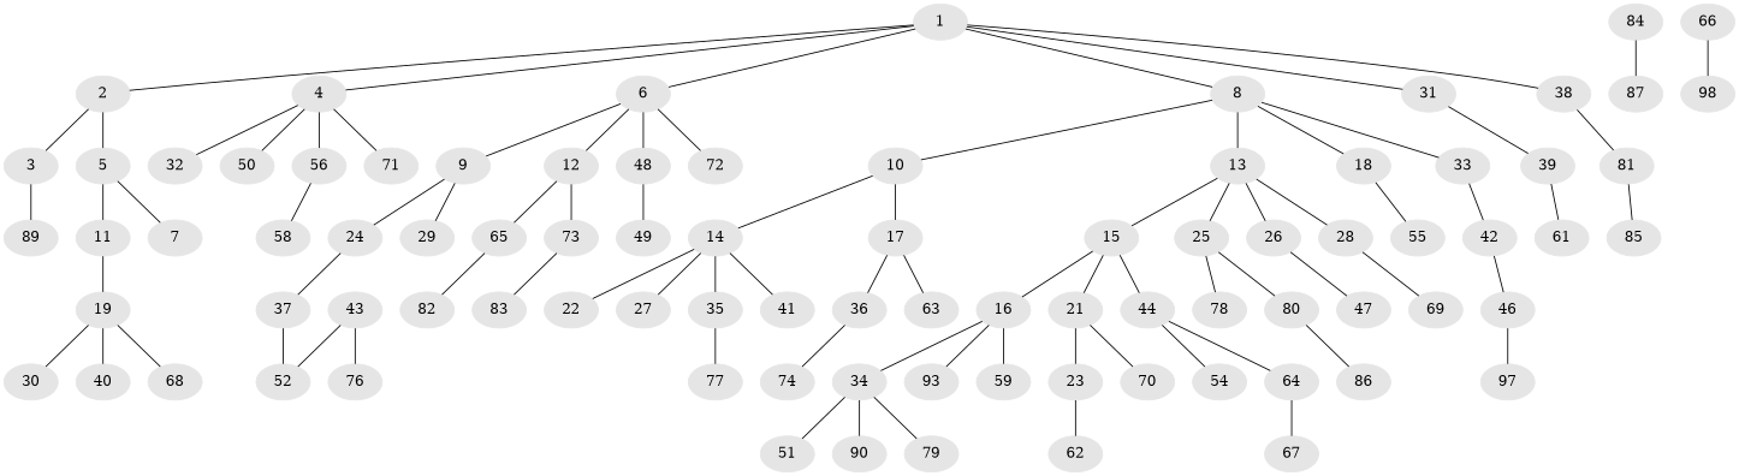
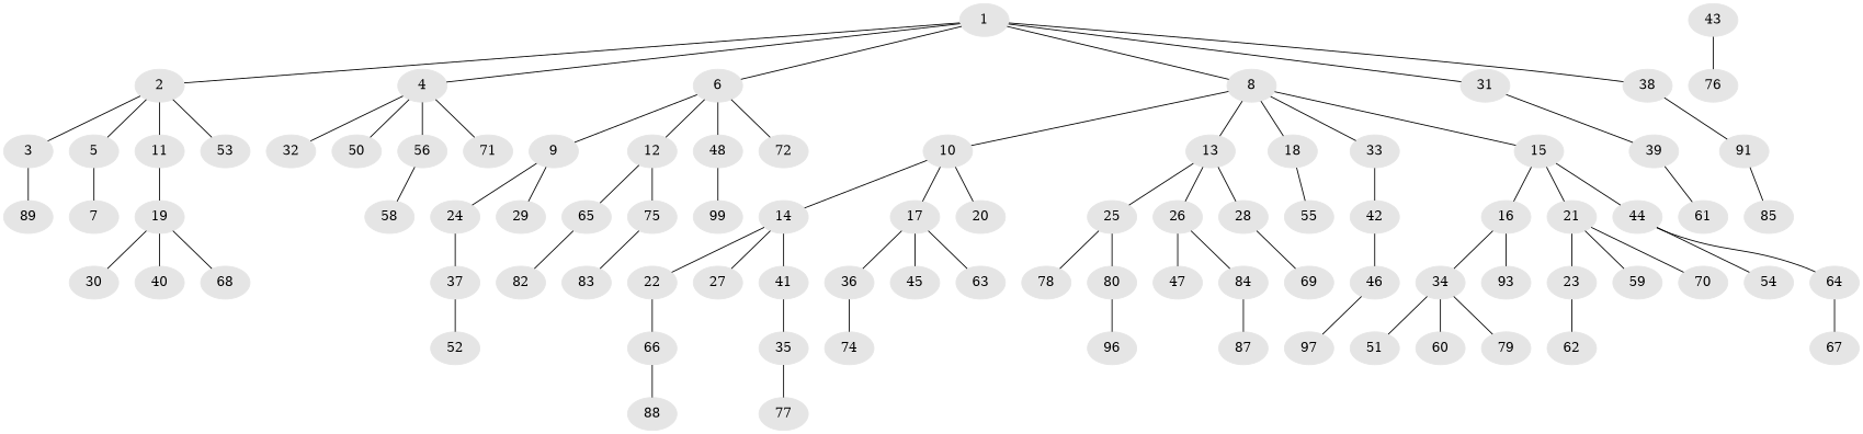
  graph {
    node [color=gray90 style=filled]
    1
    2
    4
    6
    8
    31
    38
    3
    5
    11
+   53
    32
    50
    56
    71
    9
    12
    48
    72
    10
    13
    18
    33
    39
-   81
+   81 [label=91]
    89
    7
    19
    58
    24
    29
    65
-   75 [label=73]
-   49
+   75
+   49 [label=99]
    14
    17
+   20
    15
    25
    26
    28
    55
    42
    37
    22
    27
    35
    41
    36
+   45
    63
    30
    40
    68
    82
    83
    16
    21
    44
    78
    80
    47
    84
    69
    66
    77
    34
    n68 [label=93]
    23
    59
    70
    54
    64
    51
-   60 [label=90]
+   60
    79
    74
    62
-   88 [label=98]
+   88
    52
-   86
+   86 [label=96]
    87
    61
    46
    43
    76
    85
    n88 [label=97]
    67
    1 -- 2
    1 -- 4
    1 -- 6
    1 -- 8
    1 -- 31
    1 -- 38
    2 -- 3
    2 -- 5
-   5 -- 11
+   2 -- 11
+   2 -- 53
    4 -- 32
    4 -- 50
    4 -- 56
    4 -- 71
    6 -- 9
    6 -- 12
    6 -- 48
    6 -- 72
    8 -- 10
    8 -- 13
    8 -- 18
    8 -- 33
    31 -- 39
    38 -- 81
    3 -- 89
    5 -- 7
    11 -- 19
    56 -- 58
    9 -- 24
    9 -- 29
    12 -- 65
    12 -- 75
    48 -- 49
    10 -- 14
    10 -- 17
-   13 -- 15
+   10 -- 20
+   8 -- 15
    13 -- 25
    13 -- 26
    13 -- 28
    18 -- 55
    33 -- 42
    39 -- 61
    81 -- 85
    19 -- 30
    19 -- 40
    19 -- 68
    24 -- 37
    65 -- 82
    75 -- 83
    14 -- 22
    14 -- 27
-   14 -- 35
+   41 -- 35
    14 -- 41
    17 -- 36
+   17 -- 45
    17 -- 63
    15 -- 16
    15 -- 21
    15 -- 44
    25 -- 78
    25 -- 80
    26 -- 47
+   26 -- 84
    28 -- 69
    42 -- 46
    37 -- 52
+   22 -- 66
    35 -- 77
    36 -- 74
    16 -- 34
    16 -- n68
    21 -- 23
-   16 -- 59
+   21 -- 59
    21 -- 70
    44 -- 54
    44 -- 64
    80 -- 86
    84 -- 87
    66 -- 88
    34 -- 51
    34 -- 60
    34 -- 79
    23 -- 62
    64 -- 67
    46 -- n88
-   43 -- 52
    43 -- 76
  }
